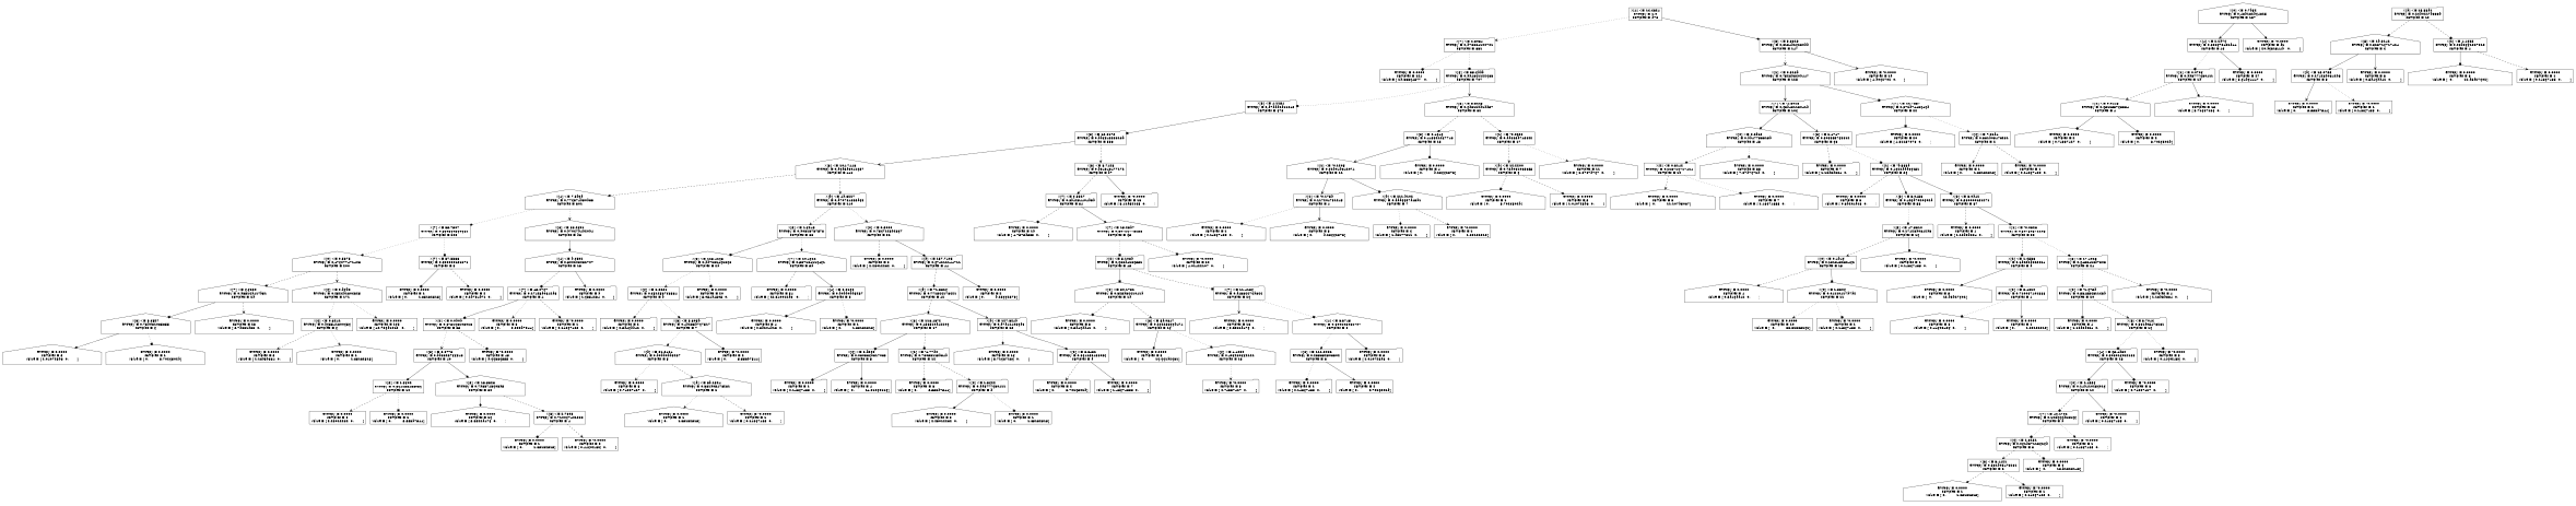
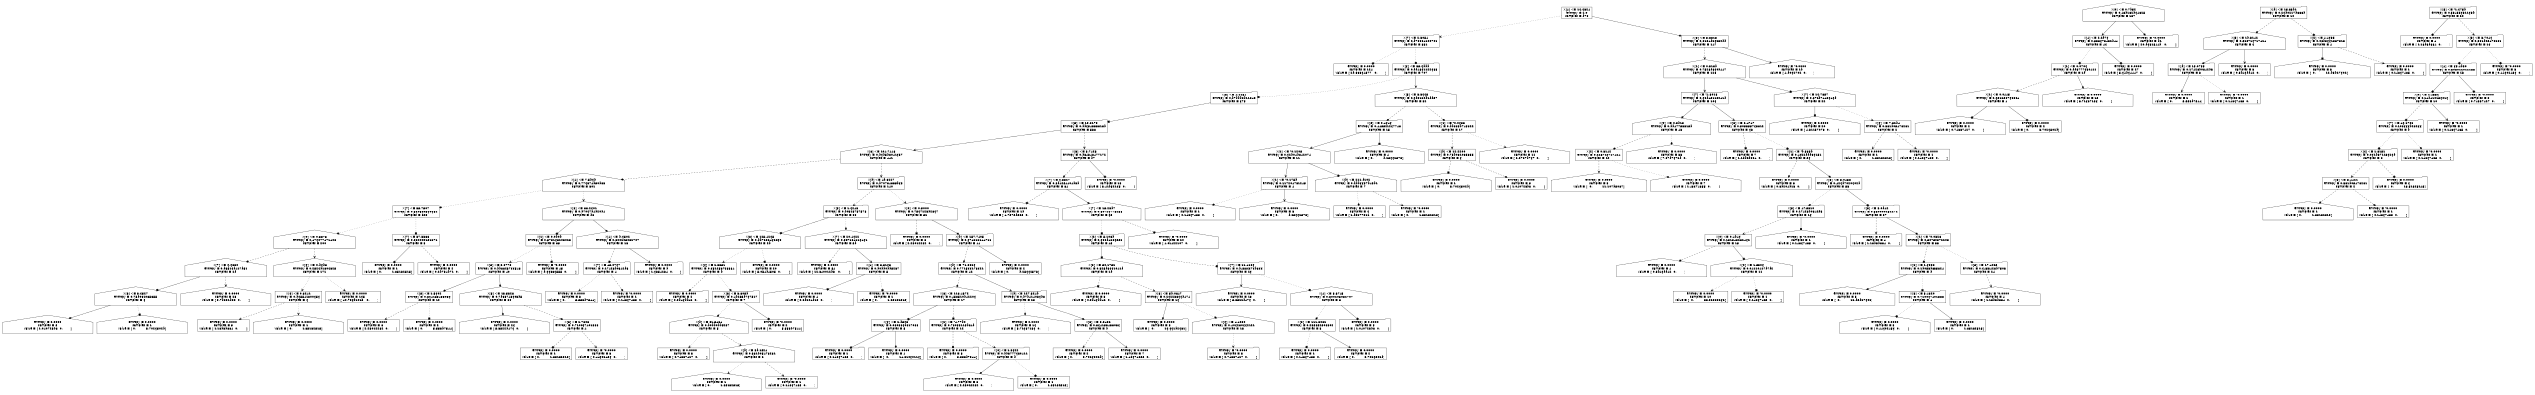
  digraph {
    fontname="DejaVu Sans"
    node [fontname="DejaVu Sans" shape=box]
    edge [arrowhead=box fontname="DejaVu Sans" style=solid]
    n1 [label="X[4] <= 16.6324\nentropy = 1.0\nsamples = 978"]
    n2 [label="X[7] <= 2.3054\nentropy = 0.978884100701\nsamples = 831" shape=folder]
    n3 [label="X[3] <= 3.8813\nentropy = 0.813492623099\nsamples = 147"]
    n4 [label="entropy = 0.0000\nsamples = 124\nvalue = [ 29.88364577   0.        ]"]
    n5 [label="X[6] <= 35.6999\nentropy = 0.994861122683\nsamples = 707" shape=folder]
    n6 [label="X[1] <= 0.3189\nentropy = 0.752898609447\nsamples = 128" shape=house]
    n7 [label="entropy = -0.0000\nsamples = 19\nvalue = [ 4.9062702  0.       ]" shape=house]
    n8 [label="X[3] <= 4.1154\nentropy = 0.979998911843\nsamples = 675" shape=folder]
    n9 [label="X[5] <= 3.3665\nentropy = 0.693120919957\nsamples = 32" shape=house]
    n10 [label="X[5] <= 15.8175\nentropy = 0.996543338189\nsamples = 538" shape=folder]
    n11 [label="X[5] <= 0.4646\nentropy = 0.445521267748\nsamples = 15" shape=folder]
    n12 [label="X[1] <= -0.0653\nentropy = 0.998859745822\nsamples = 17"]
    n13 [label="X[8] <= 104.7448\nentropy = 0.969598041657\nsamples = 441" shape=house]
    n14 [label="X[3] <= 3.7423\nentropy = 0.934348477172\nsamples = 97"]
    n15 [label="X[0] <= 0.7952\nentropy = 0.489182964825\nsamples = 137" shape=house]
    n16 [label="X[4] <= 2.2976\nentropy = 0.838673432944\nsamples = 46"]
    n17 [label="entropy = -0.0000\nsamples = 91\nvalue = [ 20.96315449   0.        ]" shape=folder]
    n18 [label="X[4] <= 7.5969\nentropy = 0.776374950983\nsamples = 301" shape=house]
    n19 [label="X[9] <= 49.8227\nentropy = 0.970784835963\nsamples = 140" shape=folder]
    n20 [label="X[7] <= 6.3327\nentropy = 0.894254404939\nsamples = 84" shape=folder]
    n21 [label="entropy = -0.0000\nsamples = 13\nvalue = [ 3.41952165  0.        ]" shape=folder]
    n22 [label="X[7] <= 35.7507\nentropy = 0.560560560681\nsamples = 203"]
    n23 [label="X[8] <= 88.2601\nentropy = 0.970679492094\nsamples = 98" shape=house]
    n24 [label="X[5] <= 1.6243\nentropy = 0.90313737578\nsamples = 88" shape=folder]
    n25 [label="X[0] <= 0.5000\nentropy = 0.756712392867\nsamples = 52" shape=house]
    n26 [label="X[0] <= 0.5375\nentropy = 0.476077471408\nsamples = 200" shape=house]
    n27 [label="X[7] <= 37.3388\nentropy = 0.580000151271\nsamples = 3"]
    n28 [label="X[1] <= 0.0909\nentropy = 0.875168203023\nsamples = 85"]
    n29 [label="X[4] <= 9.6502\nentropy = 0.800205032707\nsamples = 13" shape=house]
    n30 [label="X[7] <= 6.6830\nentropy = 0.935169417951\nsamples = 29" shape=house]
    n31 [label="X[6] <= 0.9698\nentropy = 0.252691806325\nsamples = 171" shape=house]
    n32 [label="entropy = 0.0000\nsamples = 1\nvalue = [ 0.          1.85132515]"]
    n33 [label="entropy = 0.0000\nsamples = 2\nvalue = [ 0.29734971  0.        ]"]
    n34 [label="X[3] <= 3.6527\nentropy = 0.759081085855\nsamples = 6" shape=house]
    n35 [label="entropy = 0.0000\nsamples = 23\nvalue = [ 5.79831933  0.        ]" shape=house]
    n36 [label="X[6] <= 0.8241\nentropy = 0.965541800656\nsamples = 6"]
    n37 [label="entropy = 0.0000\nsamples = 165\nvalue = [ 40.73691015   0.        ]"]
    n38 [label="entropy = 0.0000\nsamples = 5\nvalue = [ 1.04072398  0.        ]" shape=house]
    n39 [label="entropy = 0.0000\nsamples = 1\nvalue = [ 0.          3.70265029]" shape=house]
    n40 [label="entropy = 0.0000\nsamples = 5\nvalue = [ 1.18939884  0.        ]"]
    n41 [label="entropy = 0.0000\nsamples = 1\nvalue = [ 0.          1.85132515]" shape=house]
    n42 [label="X[5] <= 3.8773\nentropy = 0.998823766548\nsamples = 40" shape=folder]
    n43 [label="entropy = -0.0000\nsamples = 45\nvalue = [ 9.66386555  0.        ]"]
    n44 [label="X[7] <= 45.0767\nentropy = 0.174289084293\nsamples = 4" shape=folder]
    n45 [label="entropy = 0.0000\nsamples = 9\nvalue = [ 1.6354234  0.       ]" shape=folder]
    n46 [label="X[5] <= 1.5602\nentropy = 0.864153438036\nsamples = 10"]
    n47 [label="X[5] <= 13.5328\nentropy = 0.798374360395\nsamples = 30" shape=house]
    n48 [label="entropy = 0.0000\nsamples = 8\nvalue = [ 2.23012282  0.        ]"]
    n49 [label="entropy = 0.0000\nsamples = 2\nvalue = [ 0.          5.55397544]"]
    n50 [label="entropy = 0.0000\nsamples = 26\nvalue = [ 5.35229476  0.        ]" shape=house]
    n51 [label="X[3] <= 2.7803\nentropy = 0.710067401388\nsamples = 4"]
    n52 [label="entropy = 0.0000\nsamples = 1\nvalue = [ 0.          1.85132515]"]
    n53 [label="entropy = -0.0000\nsamples = 3\nvalue = [ 0.44602456  0.        ]"]
    n54 [label="entropy = 0.0000\nsamples = 3\nvalue = [ 0.          5.55397544]"]
    n55 [label="entropy = -0.0000\nsamples = 1\nvalue = [ 0.14867485  0.        ]"]
    n56 [label="X[8] <= 125.4265\nentropy = 0.997232462868\nsamples = 29" shape=house]
    n57 [label="X[7] <= 20.4622\nentropy = 0.537184116461\nsamples = 59" shape=house]
    n58 [label="entropy = 0.0000\nsamples = 8\nvalue = [ 2.23012282  0.        ]"]
    n59 [label="X[9] <= 157.7405\nentropy = 0.674212144711\nsamples = 44" shape=folder]
    n60 [label="X[6] <= 2.3351\nentropy = 0.651258768384\nsamples = 9"]
    n61 [label="entropy = 0.0000\nsamples = 20\nvalue = [ 5.05494505  0.        ]"]
    n62 [label="entropy = 0.0000\nsamples = 54\nvalue = [ 12.34001293   0.        ]" shape=folder]
    n63 [label="X[4] <= 8.8168\nentropy = 0.90990995237\nsamples = 5"]
    n64 [label="entropy = 0.0000\nsamples = 2\nvalue = [ 0.59469942  0.        ]" shape=folder]
    n65 [label="X[3] <= 3.8059\nentropy = 0.492359767517\nsamples = 7" shape=folder]
    n66 [label="X[9] <= 31.5484\nentropy = 0.90990995237\nsamples = 5" shape=house]
    n67 [label="entropy = -0.0000\nsamples = 2\nvalue = [ 0.          5.55397544]"]
    n68 [label="entropy = 0.0000\nsamples = 3\nvalue = [ 0.74337427  0.        ]"]
    n69 [label="X[9] <= 39.1524\nentropy = 0.381905478281\nsamples = 2" shape=house]
    n70 [label="entropy = 0.0000\nsamples = 1\nvalue = [ 0.          1.85132515]" shape=house]
    n71 [label="entropy = -0.0000\nsamples = 1\nvalue = [ 0.14867485  0.        ]"]
    n72 [label="entropy = 0.0000\nsamples = 4\nvalue = [ 0.89204913  0.        ]" shape=house]
    n73 [label="entropy = -0.0000\nsamples = 1\nvalue = [ 0.          1.85132515]"]
    n74 [label="X[9] <= 71.3826\nentropy = 0.771566178621\nsamples = 42"]
    n75 [label="entropy = 0.0000\nsamples = 2\nvalue = [ 0.          9.25662573]"]
    n76 [label="X[8] <= 118.4372\nentropy = 0.458510942206\nsamples = 17" shape=house]
    n77 [label="X[9] <= 127.3249\nentropy = 0.97941403698\nsamples = 25" shape=folder]
    n78 [label="X[6] <= 2.9563\nentropy = 0.0803860817088\nsamples = 5"]
    n79 [label="X[2] <= -4.7790\nentropy = 0.780531159849\nsamples = 12" shape=folder]
    n80 [label="entropy = 0.0000\nsamples = 16\nvalue = [ 3.71687136  0.        ]" shape=house]
    n81 [label="X[3] <= 3.3432\nentropy = 0.864153438036\nsamples = 9"]
    n82 [label="entropy = 0.0000\nsamples = 1\nvalue = [ 0.14867485  0.        ]" shape=folder]
    n83 [label="entropy = 0.0000\nsamples = 4\nvalue = [  0.          14.81060116]"]
    n84 [label="entropy = 0.0000\nsamples = 3\nvalue = [ 0.          5.55397544]" shape=folder]
    n85 [label="X[0] <= 1.3622\nentropy = 0.993777630411\nsamples = 9" shape=folder]
    n86 [label="entropy = 0.0000\nsamples = 8\nvalue = [ 2.23012282  0.        ]" shape=house]
    n87 [label="entropy = 0.0000\nsamples = 1\nvalue = [ 0.          1.85132515]"]
    n88 [label="entropy = 0.0000\nsamples = 2\nvalue = [ 0.          3.70265029]"]
    n89 [label="entropy = 0.0000\nsamples = 7\nvalue = [ 1.48674855  0.        ]"]
    n90 [label="entropy = 0.0000\nsamples = 19\nvalue = [ 4.75759535  0.        ]" shape=house]
    n91 [label="X[7] <= 15.2397\nentropy = 0.80726773258\nsamples = 65" shape=house]
    n92 [label="X[2] <= 5.1089\nentropy = 0.68894286552\nsamples = 45" shape=folder]
    n93 [label="entropy = -0.0000\nsamples = 20\nvalue = [ 4.01422107  0.        ]" shape=house]
    n94 [label="X[8] <= 50.1752\nentropy = 0.325936610419\nsamples = 19" shape=house]
    n95 [label="X[7] <= 11.4186\nentropy = 0.943866769866\nsamples = 26" shape=folder]
    n96 [label="entropy = 0.0000\nsamples = 3\nvalue = [ 0.59469942  0.        ]" shape=house]
    n97 [label="X[8] <= 59.0847\nentropy = 0.262238669474\nsamples = 16"]
    n98 [label="entropy = 0.0000\nsamples = 18\nvalue = [ 5.35229476  0.        ]" shape=house]
    n99 [label="X[4] <= 3.3745\nentropy = 0.800205032707\nsamples = 8" shape=house]
    n100 [label="entropy = 0.0000\nsamples = 3\nvalue = [  0.          16.66192631]" shape=folder]
    n101 [label="X[6] <= 4.4030\nentropy = 0.406280662121\nsamples = 13" shape=house]
    n102 [label="entropy = -0.0000\nsamples = 3\nvalue = [ 0.74337427  0.        ]" shape=folder]
    n103 [label="X[9] <= 15.3391\nentropy = 0.269021798889\nsamples = 10" shape=folder]
    n104 [label="X[5] <= 19.3142\nentropy = 0.523716717424\nsamples = 6" shape=house]
    n105 [label="X[2] <= 4.4635\nentropy = 0.0895661587513\nsamples = 4" shape=folder]
    n106 [label="X[9] <= 15.0755\nentropy = 0.174289084293\nsamples = 3" shape=folder]
    n107 [label="entropy = 0.0000\nsamples = 3\nvalue = [ 0.59469942  0.        ]"]
    n108 [label="entropy = 0.0000\nsamples = 3\nvalue = [  0.          12.95927602]" shape=house]
    n109 [label="entropy = 0.0000\nsamples = 1\nvalue = [ 0.14867485  0.        ]"]
    n110 [label="entropy = 0.0000\nsamples = 2\nvalue = [ 0.          5.55397544]"]
    n111 [label="entropy = -0.0000\nsamples = 1\nvalue = [ 0.14867485  0.        ]"]
    n112 [label="X[8] <= 111.3082\nentropy = 0.235852508302\nsamples = 3"]
    n113 [label="entropy = 0.0000\nsamples = 5\nvalue = [ 1.04072398  0.        ]" shape=folder]
    n114 [label="entropy = 0.0000\nsamples = 1\nvalue = [ 0.14867485  0.        ]" shape=folder]
    n115 [label="entropy = 0.0000\nsamples = 2\nvalue = [ 0.          3.70265029]"]
    n116 [label="X[1] <= 0.0706\nentropy = 0.993777630411\nsamples = 19" shape=folder]
    n117 [label="entropy = 0.0000\nsamples = 27\nvalue = [ 5.64964447  0.        ]"]
    n118 [label="X[1] <= 0.0445\nentropy = 0.651258768384\nsamples = 4" shape=house]
    n119 [label="entropy = 0.0000\nsamples = 15\nvalue = [ 3.71687136  0.        ]" shape=house]
    n120 [label="entropy = 0.0000\nsamples = 2\nvalue = [ 0.74337427  0.        ]" shape=house]
    n121 [label="entropy = 0.0000\nsamples = 2\nvalue = [ 0.          3.70265029]"]
    n122 [label="X[1] <= -0.1205\nentropy = 0.629049842074\nsamples = 11" shape=house]
    n123 [label="entropy = 0.0000\nsamples = 4\nvalue = [ 0.          9.25662573]" shape=house]
    n124 [label="X[9] <= 12.2200\nentropy = 0.759081085855\nsamples = 6"]
    n125 [label="entropy = 0.0000\nsamples = 11\nvalue = [ 2.37879767  0.        ]" shape=house]
    n126 [label="X[1] <= -0.1759\nentropy = 0.117204731245\nsamples = 4" shape=folder]
    n127 [label="X[9] <= 211.9102\nentropy = 0.999665794391\nsamples = 7" shape=house]
    n128 [label="entropy = 0.0000\nsamples = 1\nvalue = [ 0.14867485  0.        ]" shape=house]
    n129 [label="entropy = 0.0000\nsamples = 3\nvalue = [ 0.          9.25662573]" shape=house]
    n130 [label="entropy = 0.0000\nsamples = 6\nvalue = [ 1.93277311  0.        ]"]
    n131 [label="entropy = -0.0000\nsamples = 1\nvalue = [ 0.          1.85132515]"]
    n132 [label="entropy = 0.0000\nsamples = 1\nvalue = [ 0.          3.70265029]" shape=house]
    n133 [label="entropy = 0.0000\nsamples = 5\nvalue = [ 1.04072398  0.        ]"]
    n134 [label="X[7] <= -4.8018\nentropy = 0.689451130419\nsamples = 106" shape=folder]
    n135 [label="X[7] <= 16.7857\nentropy = 0.872974436469\nsamples = 22" shape=house]
    n136 [label="X[0] <= 0.5915\nentropy = 0.99477533159\nsamples = 43" shape=house]
    n137 [label="X[3] <= 2.4747\nentropy = 0.505355763812\nsamples = 63"]
    n138 [label="entropy = 0.0000\nsamples = 20\nvalue = [ 4.31157078  0.        ]" shape=house]
    n139 [label="X[6] <= 7.8294\nentropy = 0.381905478281\nsamples = 2"]
    n140 [label="X[2] <= 0.3142\nentropy = 0.223716717424\nsamples = 10"]
    n141 [label="entropy = 0.0000\nsamples = 33\nvalue = [ 7.87976729  0.        ]" shape=house]
    n142 [label="entropy = 0.0000\nsamples = 7\nvalue = [ 1.18939884  0.        ]" shape=folder]
    n143 [label="X[1] <= -9.3839\nentropy = 0.462299986151\nsamples = 56"]
    n144 [label="entropy = 0.0000\nsamples = 3\nvalue = [  0.          11.10795087]" shape=house]
    n145 [label="entropy = 0.0000\nsamples = 7\nvalue = [ 1.48674855  0.        ]" shape=house]
    n146 [label="entropy = 0.0000\nsamples = 3\nvalue = [ 0.89204913  0.        ]"]
    n147 [label="X[3] <= 3.0458\nentropy = 0.426970206029\nsamples = 53"]
    n148 [label="X[5] <= 47.5310\nentropy = 0.174289084293\nsamples = 16" shape=folder]
    n149 [label="X[3] <= 3.0942\nentropy = 0.580000151271\nsamples = 37" shape=folder]
    n150 [label="X[0] <= 0.4946\nentropy = 0.151545282462\nsamples = 15"]
    n151 [label="entropy = -0.0000\nsamples = 1\nvalue = [ 0.14867485  0.        ]" shape=house]
    n152 [label="entropy = 0.0000\nsamples = 4\nvalue = [ 1.18939884  0.        ]" shape=folder]
    n153 [label="X[1] <= -0.0328\nentropy = 0.50750572205\nsamples = 33" shape=folder]
    n154 [label="entropy = 0.0000\nsamples = 4\nvalue = [ 0.59469942  0.        ]" shape=house]
    n155 [label="X[0] <= 1.5306\nentropy = 0.041104179792\nsamples = 11" shape=house]
    n156 [label="entropy = 0.0000\nsamples = 10\nvalue = [  0.          33.32385262]"]
    n157 [label="entropy = -0.0000\nsamples = 1\nvalue = [ 0.14867485  0.        ]"]
    n158 [label="X[2] <= 1.6538\nentropy = 0.190539835824\nsamples = 9"]
    n159 [label="X[5] <= 17.4025\nentropy = 0.645342897503\nsamples = 24" shape=folder]
    n160 [label="entropy = 0.0000\nsamples = 5\nvalue = [  0.          12.95927602]" shape=house]
    n161 [label="X[3] <= 3.4820\nentropy = 0.710067401388\nsamples = 4" shape=folder]
    n162 [label="X[5] <= -1.6759\nentropy = 0.534556311639\nsamples = 20" shape=folder]
    n163 [label="entropy = -0.0000\nsamples = 4\nvalue = [ 1.18939884  0.        ]" shape=house]
    n164 [label="entropy = 0.0000\nsamples = 3\nvalue = [ 0.44602456  0.        ]" shape=house]
    n165 [label="entropy = 0.0000\nsamples = 1\nvalue = [ 0.          1.85132515]"]
    n166 [label="entropy = 0.0000\nsamples = 4\nvalue = [ 1.18939884  0.        ]" shape=folder]
    n167 [label="X[3] <= 3.7046\nentropy = 0.381905478281\nsamples = 16" shape=folder]
    n168 [label="X[4] <= 65.4930\nentropy = 0.308016012188\nsamples = 13" shape=folder]
    n169 [label="entropy = -0.0000\nsamples = 3\nvalue = [ 0.44602456  0.        ]"]
    n170 [label="X[0] <= 1.4556\nentropy = 0.149410156016\nsamples = 10" shape=folder]
    n171 [label="entropy = -0.0000\nsamples = 3\nvalue = [ 0.74337427  0.        ]"]
    n172 [label="X[7] <= 46.1702\nentropy = 0.108666928266\nsamples = 9" shape=folder]
    n173 [label="entropy = -0.0000\nsamples = 1\nvalue = [ 0.14867485  0.        ]"]
    n174 [label="X[6] <= 1.8151\nentropy = 0.0619371136269\nsamples = 8" shape=folder]
    n175 [label="entropy = -0.0000\nsamples = 1\nvalue = [ 0.14867485  0.        ]"]
    n176 [label="X[3] <= 3.4421\nentropy = 0.381905478281\nsamples = 2"]
    n177 [label="entropy = 0.0000\nsamples = 6\nvalue = [  0.          18.51325145]" shape=folder]
    n178 [label="entropy = 0.0000\nsamples = 1\nvalue = [ 0.          1.85132515]" shape=house]
    n179 [label="entropy = -0.0000\nsamples = 1\nvalue = [ 0.14867485  0.        ]"]
    n180 [label="entropy = 0.0000\nsamples = 1\nvalue = [ 0.          1.85132515]"]
    n181 [label="entropy = -0.0000\nsamples = 1\nvalue = [ 0.14867485  0.        ]"]
    n1 -> n2 [arrowhead=vee style=dotted]
    n1 -> n3 [arrowhead=diamond]
    n2 -> n4 [style=dotted]
    n2 -> n5 [style=dotted]
    n3 -> n6 [arrowhead=vee style=dashed]
    n3 -> n7 [arrowhead=vee]
    n5 -> n8 [style=dotted]
    n5 -> n9 [arrowhead=vee]
    n6 -> n134 [arrowhead=vee]
    n6 -> n135
    n8 -> n10
    n9 -> n11 [arrowhead=diamond style=dashed]
    n9 -> n12 [arrowhead=diamond style=dashed]
    n10 -> n13 [arrowhead=vee]
    n10 -> n14 [arrowhead=vee style=dashed]
    n11 -> n122 [arrowhead=vee]
    n11 -> n123
    n12 -> n124 [arrowhead=vee style=dashed]
    n12 -> n125 [arrowhead=vee style=dotted]
    n13 -> n18 [arrowhead=diamond style=dashed]
    n13 -> n19 [arrowhead=vee style=dashed]
    n14 -> n20 [arrowhead=diamond style=dashed]
    n14 -> n21
    n15 -> n16 [arrowhead=vee]
    n15 -> n17 [arrowhead=diamond]
    n16 -> n116 [style=dotted]
    n16 -> n117
    n18 -> n22 [arrowhead=diamond style=dotted]
    n18 -> n23 [arrowhead=vee style=dotted]
    n19 -> n24 [arrowhead=vee style=dashed]
    n19 -> n25 [arrowhead=vee style=dotted]
    n20 -> n90 [style=dashed]
    n20 -> n91 [arrowhead=diamond]
    n22 -> n26 [arrowhead=diamond style=dotted]
    n22 -> n27 [style=dotted]
-   n44 -> n28
+   n23 -> n28
    n23 -> n29 [arrowhead=diamond]
    n24 -> n56
    n24 -> n57 [arrowhead=diamond style=dotted]
    n25 -> n58 [style=dashed]
    n25 -> n59 [arrowhead=diamond]
    n26 -> n30 [arrowhead=diamond style=dashed]
    n26 -> n31 [arrowhead=vee style=dashed]
    n27 -> n32
    n27 -> n33 [arrowhead=diamond style=dashed]
    n28 -> n42 [arrowhead=vee style=dotted]
    n28 -> n43 [style=dashed]
    n29 -> n44 [style=dashed]
    n29 -> n45 [arrowhead=vee]
    n30 -> n34
    n30 -> n35 [arrowhead=vee style=dashed]
    n31 -> n36 [arrowhead=vee style=dotted]
    n31 -> n37 [arrowhead=vee style=dotted]
    n34 -> n38 [arrowhead=diamond]
    n34 -> n39 [style=dotted]
    n36 -> n40 [arrowhead=vee style=dashed]
    n36 -> n41 [arrowhead=vee style=dotted]
    n42 -> n46 [arrowhead=diamond]
    n42 -> n47 [arrowhead=diamond]
    n44 -> n54 [arrowhead=vee style=dotted]
    n44 -> n55 [arrowhead=diamond style=dashed]
    n46 -> n48 [arrowhead=vee style=dashed]
    n46 -> n49 [style=dotted]
    n47 -> n50 [arrowhead=diamond]
    n47 -> n51 [arrowhead=diamond style=dashed]
    n51 -> n52 [style=dashed]
    n51 -> n53 [arrowhead=vee style=dashed]
    n56 -> n60 [arrowhead=vee style=dotted]
    n56 -> n61 [style=dotted]
    n57 -> n62 [arrowhead=diamond style=dashed]
    n57 -> n63 [arrowhead=vee]
    n59 -> n74 [arrowhead=diamond style=dashed]
    n59 -> n75 [arrowhead=diamond]
    n60 -> n64 [arrowhead=diamond style=dashed]
    n60 -> n65 [arrowhead=diamond style=dotted]
    n63 -> n72
    n63 -> n73 [style=dotted]
    n65 -> n66 [arrowhead=diamond style=dotted]
    n65 -> n67
    n66 -> n68 [arrowhead=vee style=dotted]
    n66 -> n69 [arrowhead=vee style=dashed]
    n69 -> n70 [arrowhead=vee style=dotted]
    n69 -> n71 [arrowhead=vee style=dashed]
    n74 -> n76 [arrowhead=diamond style=dashed]
    n74 -> n77 [arrowhead=vee]
    n76 -> n78
    n76 -> n79 [style=dashed]
    n77 -> n80 [arrowhead=diamond style=dotted]
    n77 -> n81 [arrowhead=diamond]
    n78 -> n82
    n78 -> n83 [arrowhead=diamond]
    n79 -> n84 [style=dashed]
    n79 -> n85 [arrowhead=vee style=dashed]
    n81 -> n88 [arrowhead=vee style=dashed]
    n81 -> n89 [arrowhead=vee]
    n85 -> n86 [arrowhead=diamond]
    n85 -> n87 [style=dotted]
    n91 -> n92 [style=dotted]
    n91 -> n93 [style=dashed]
    n92 -> n94
    n92 -> n95 [style=dashed]
    n94 -> n96 [style=dashed]
    n94 -> n97 [arrowhead=vee style=dashed]
    n95 -> n98 [arrowhead=vee]
    n95 -> n99 [style=dotted]
    n97 -> n100 [arrowhead=diamond]
    n97 -> n101 [arrowhead=diamond style=dotted]
    n99 -> n112 [arrowhead=diamond style=dotted]
    n99 -> n113
    n101 -> n102 [arrowhead=vee style=dotted]
    n103 -> n104 [arrowhead=diamond style=dashed]
    n103 -> n105 [style=dashed]
    n104 -> n106 [arrowhead=diamond]
    n104 -> n107 [arrowhead=vee]
    n105 -> n108
    n105 -> n109 [arrowhead=vee style=dashed]
    n106 -> n110 [arrowhead=vee]
    n106 -> n111 [arrowhead=vee style=dotted]
    n112 -> n114 [style=dotted]
    n112 -> n115 [arrowhead=vee]
    n116 -> n118 [arrowhead=vee style=dashed]
    n116 -> n119 [arrowhead=diamond]
    n118 -> n120
    n118 -> n121
    n122 -> n126 [arrowhead=vee]
    n122 -> n127
    n124 -> n132 [style=dashed]
    n124 -> n133 [arrowhead=diamond style=dashed]
    n126 -> n128 [arrowhead=diamond style=dotted]
    n126 -> n129 [arrowhead=vee]
    n127 -> n130 [arrowhead=diamond style=dotted]
    n127 -> n131 [arrowhead=vee style=dashed]
    n134 -> n136 [arrowhead=diamond]
    n134 -> n137 [arrowhead=vee]
    n135 -> n138
    n135 -> n139 [arrowhead=vee style=dotted]
    n136 -> n140 [arrowhead=diamond style=dashed]
    n136 -> n141 [arrowhead=diamond style=dotted]
    n137 -> n142 [style=dashed]
    n137 -> n143 [style=dotted]
    n139 -> n180 [arrowhead=vee style=dashed]
    n139 -> n181 [arrowhead=vee style=dashed]
    n140 -> n144 [arrowhead=vee style=dashed]
    n140 -> n145 [arrowhead=diamond style=dotted]
    n143 -> n146 [arrowhead=diamond style=dashed]
    n143 -> n147 [arrowhead=diamond]
    n147 -> n148 [arrowhead=diamond style=dotted]
-   n143 -> n149
+   n147 -> n149
    n148 -> n150 [arrowhead=vee style=dashed]
    n148 -> n151
    n149 -> n152 [arrowhead=vee style=dashed]
    n149 -> n153 [arrowhead=diamond]
    n150 -> n154 [arrowhead=diamond style=dashed]
    n150 -> n155
    n153 -> n158 [style=dashed]
    n153 -> n159 [arrowhead=diamond style=dotted]
    n155 -> n156 [arrowhead=vee style=dotted]
    n155 -> n157 [style=dotted]
    n158 -> n160 [arrowhead=diamond]
    n158 -> n161 [style=dotted]
-   n159 -> n162 [arrowhead=diamond style=dotted]
    n159 -> n163 [arrowhead=vee style=dashed]
    n161 -> n164 [style=dotted]
    n161 -> n165 [arrowhead=vee]
    n162 -> n166
    n162 -> n167 [arrowhead=vee style=dashed]
    n167 -> n168 [style=dotted]
    n167 -> n169 [style=dotted]
    n168 -> n170
    n168 -> n171
    n170 -> n172 [style=dashed]
    n170 -> n173 [arrowhead=vee]
    n172 -> n174 [style=dotted]
    n172 -> n175 [arrowhead=diamond style=dotted]
    n174 -> n176 [arrowhead=vee style=dashed]
    n174 -> n177 [style=dashed]
    n176 -> n178 [arrowhead=diamond style=dashed]
    n176 -> n179 [arrowhead=diamond style=dashed]
  }
